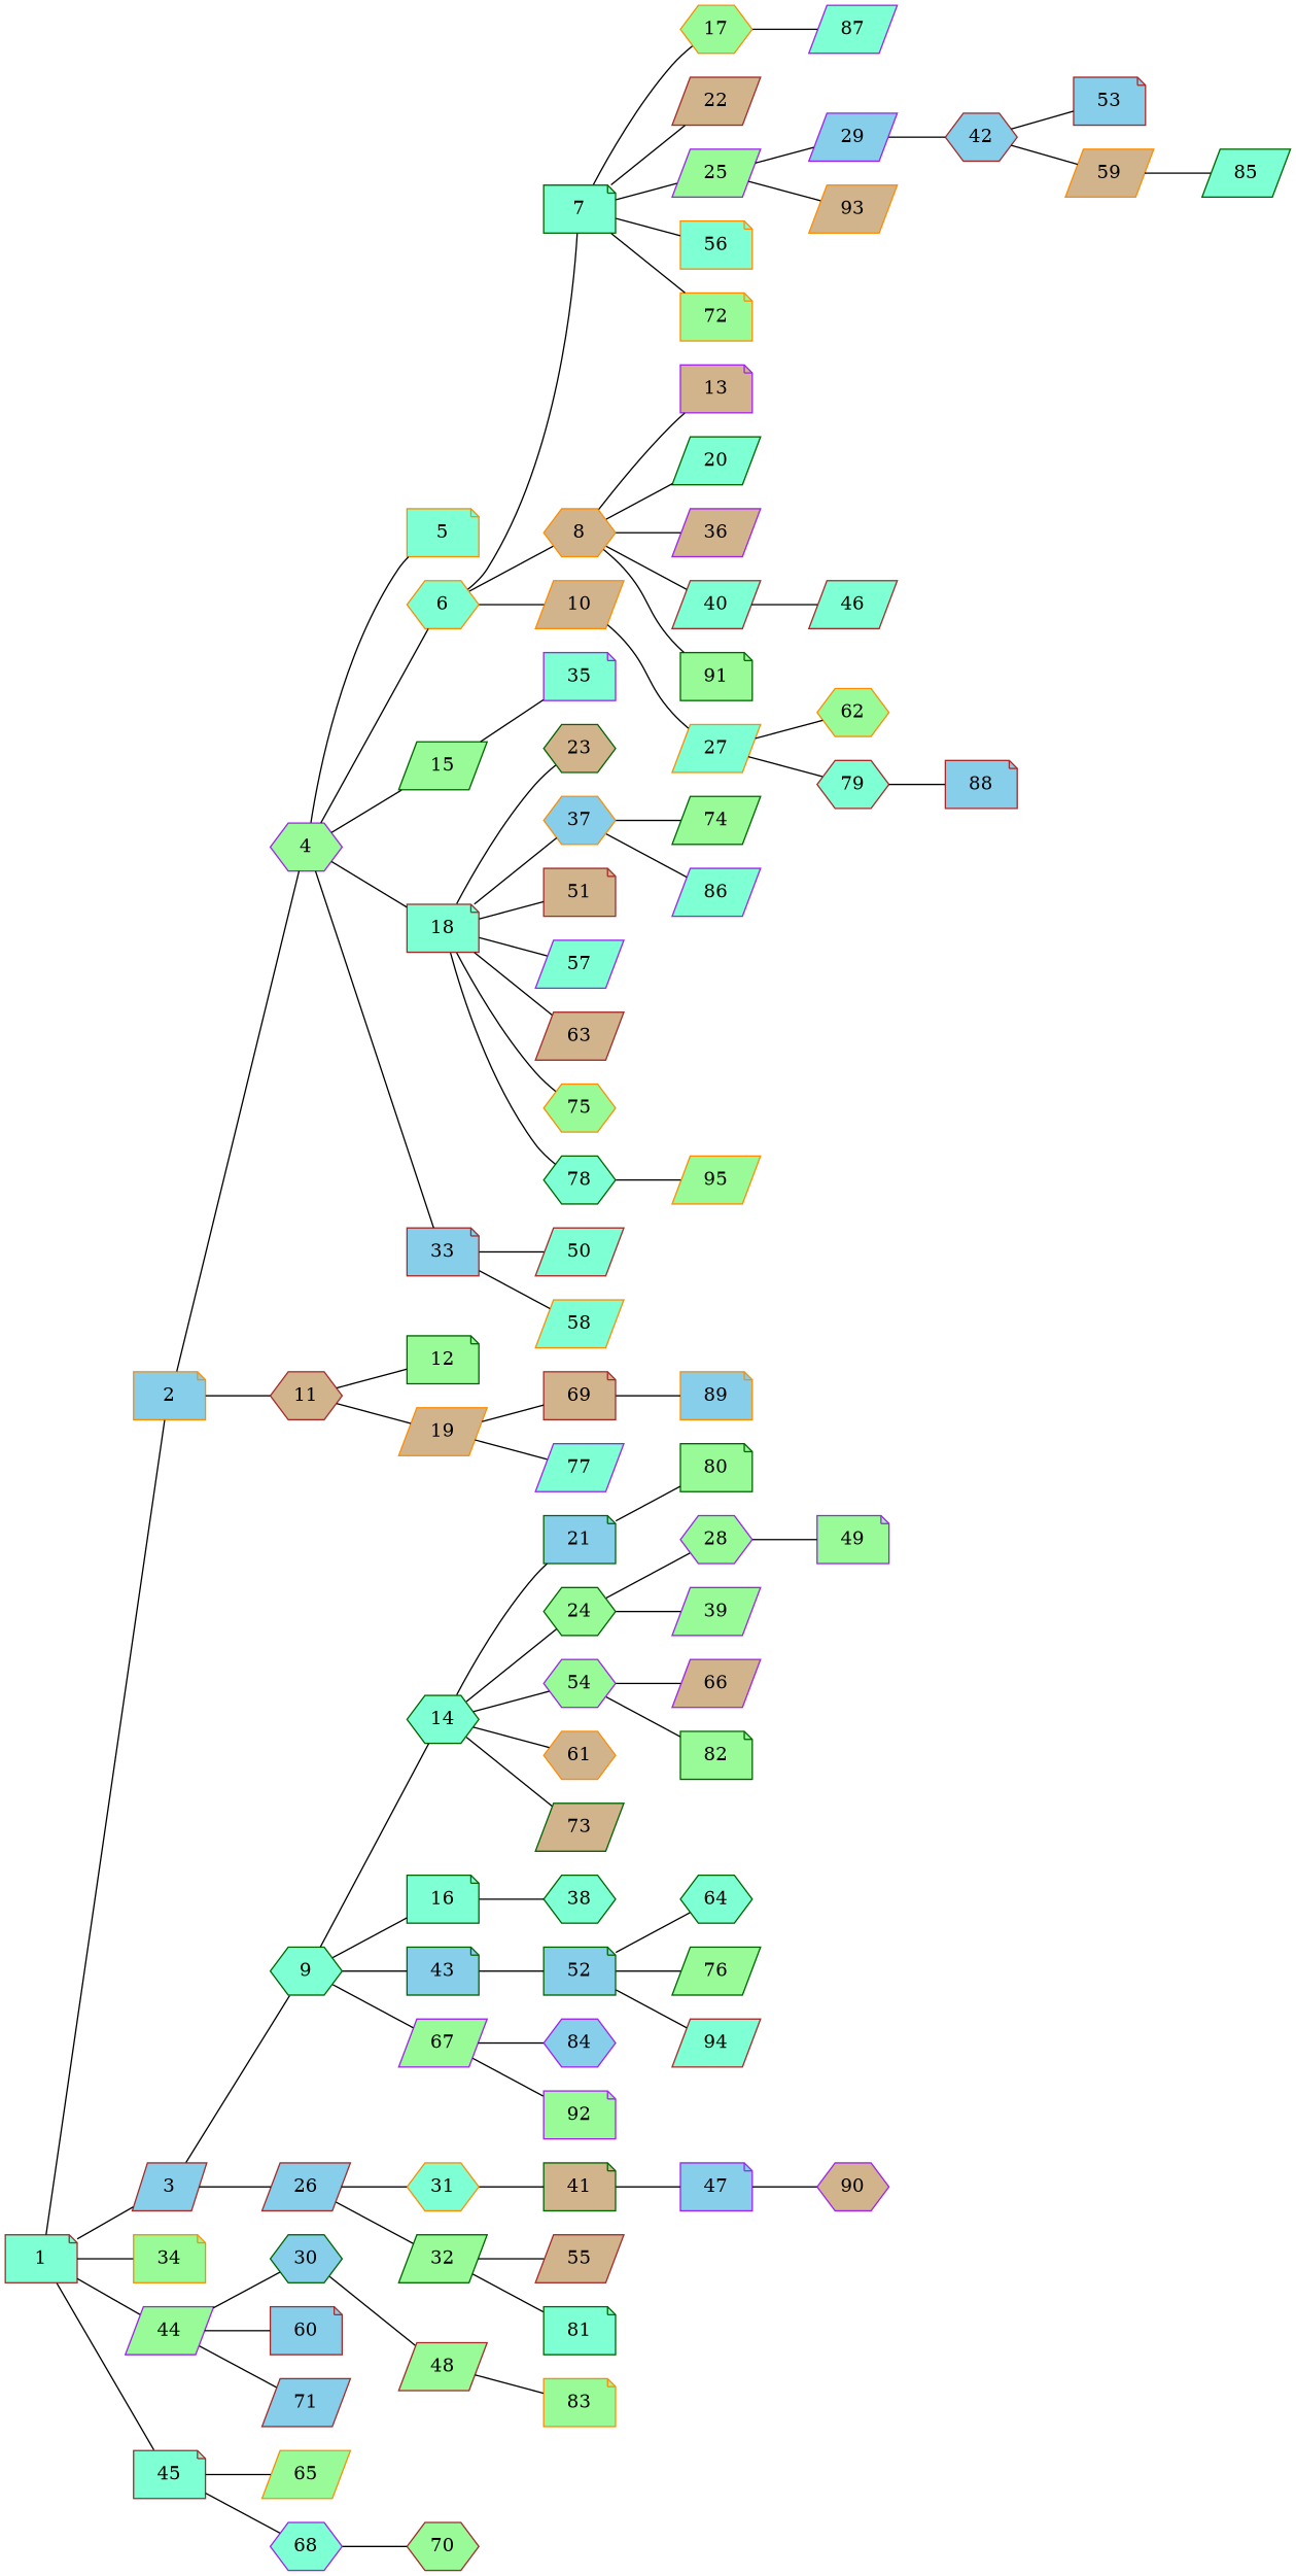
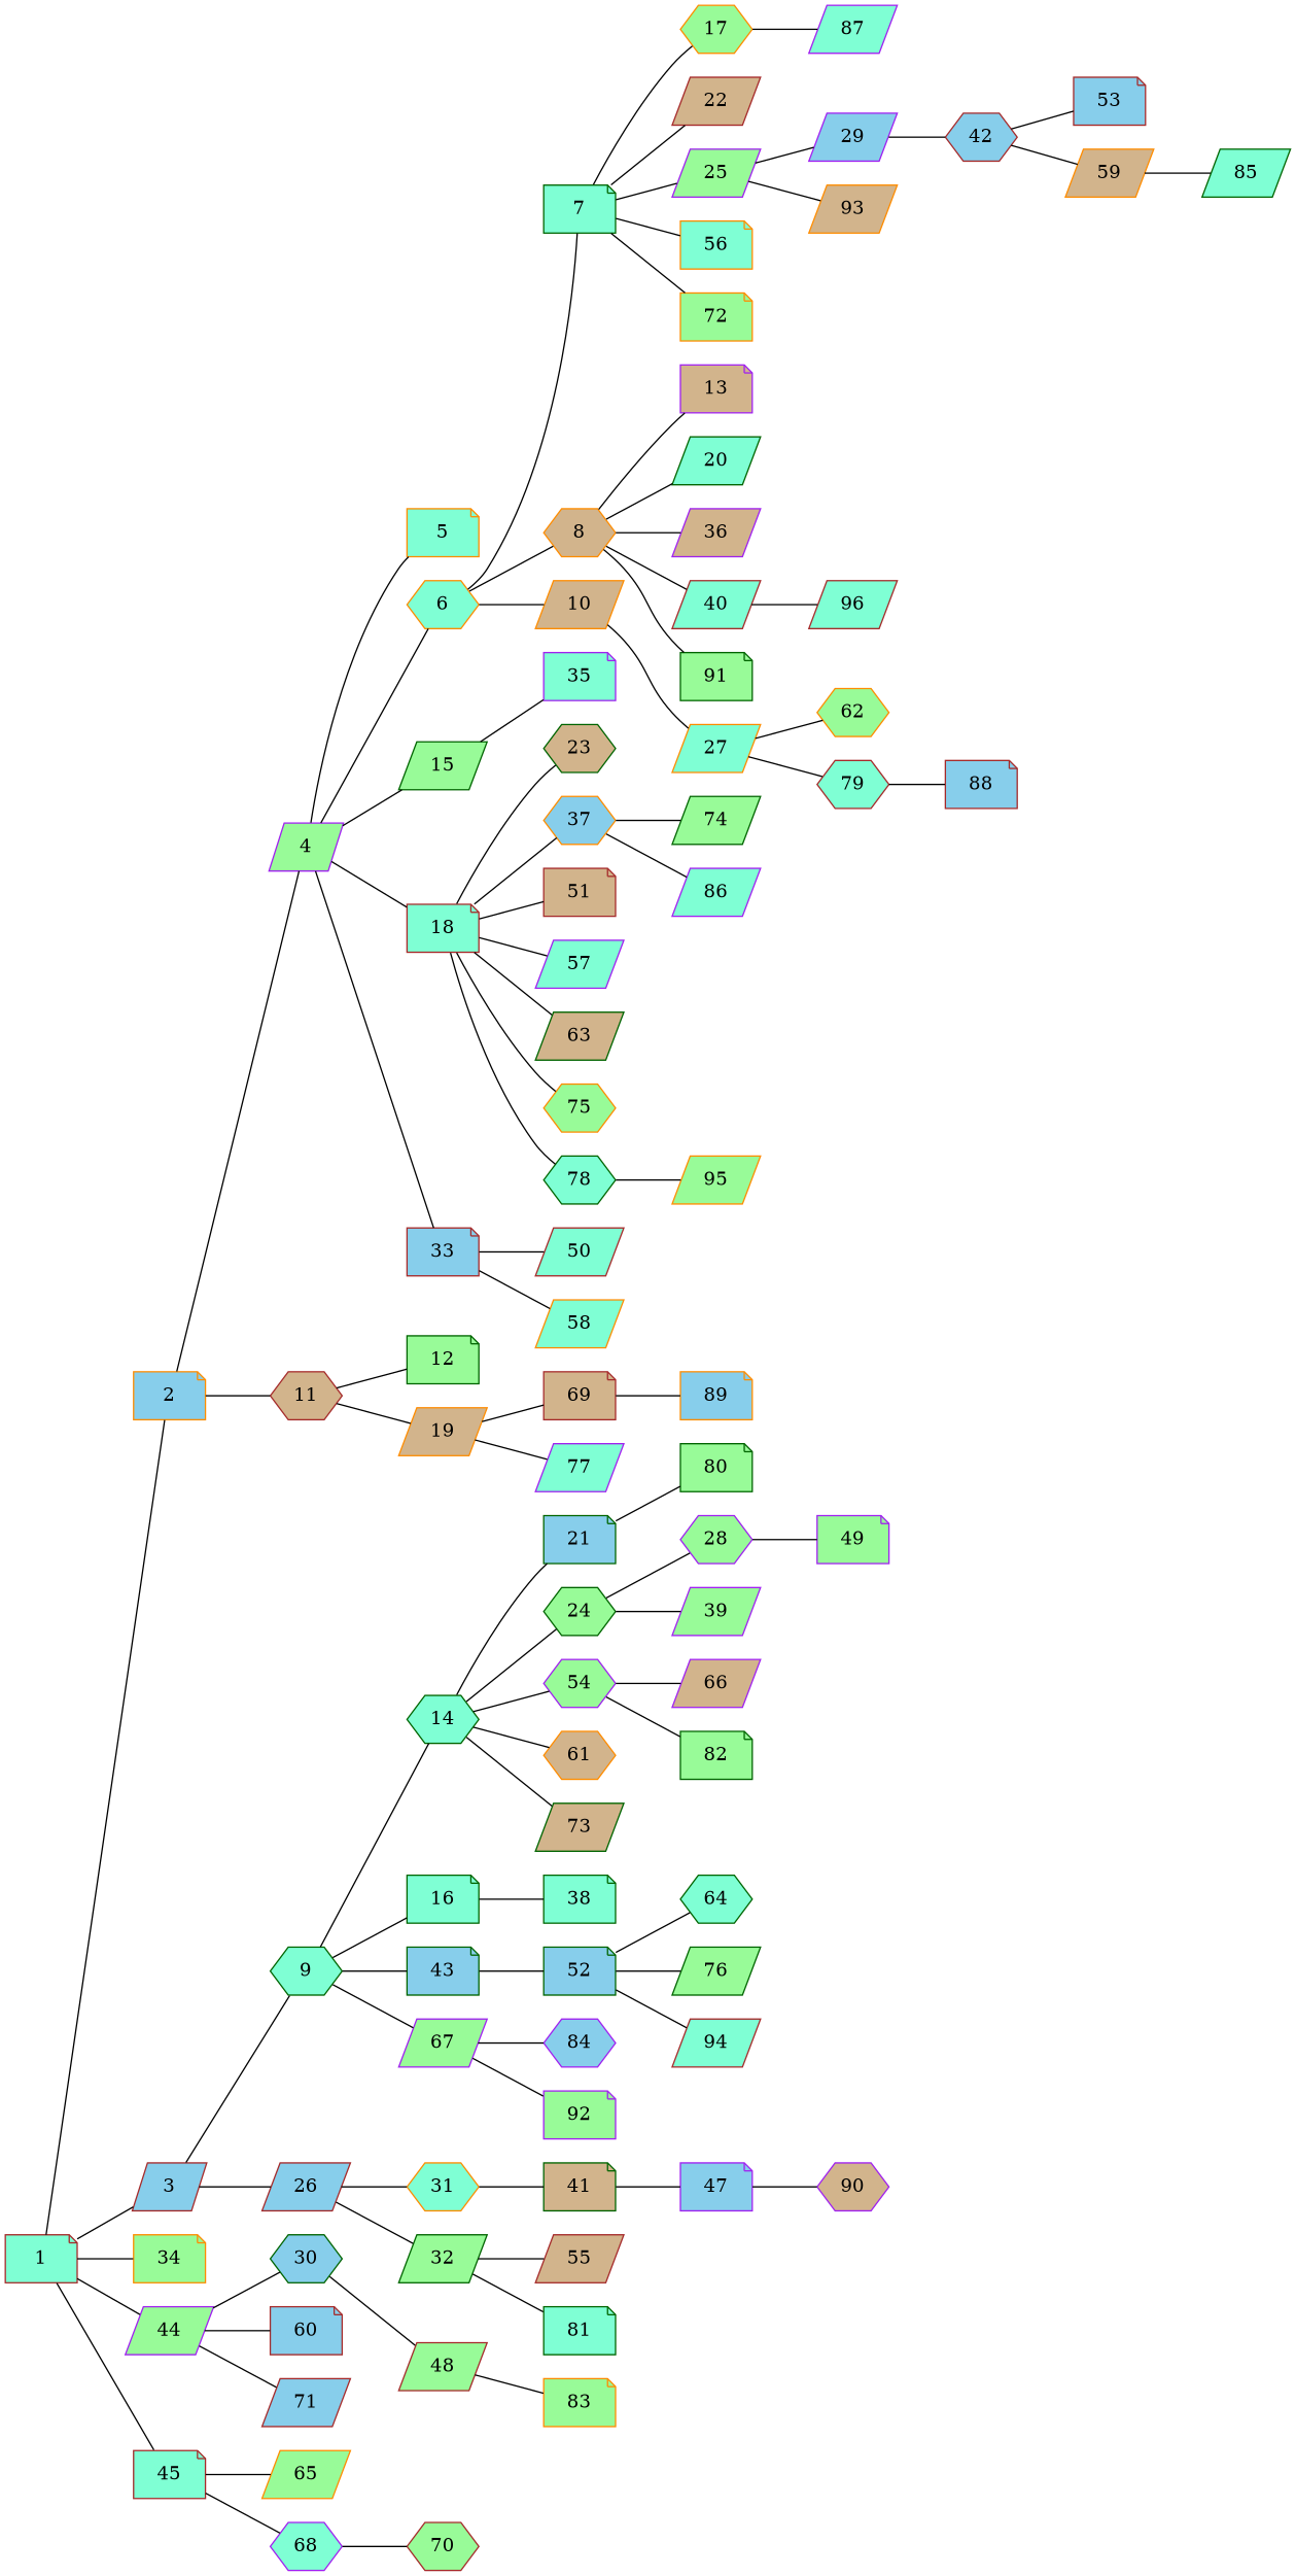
  graph {
    rankdir=LR
    node [color=darkgreen fillcolor=aquamarine shape=parallelogram style=filled]
    1 [color=brown shape=note]
    2 [color=darkorange fillcolor=skyblue shape=note]
    3 [color=brown fillcolor=skyblue]
    34 [color=darkorange fillcolor=palegreen shape=note]
    44 [color=purple fillcolor=palegreen]
    45 [color=brown shape=note]
-   4 [color=purple fillcolor=palegreen shape=hexagon]
+   4 [color=purple fillcolor=palegreen]
    11 [color=brown fillcolor=tan shape=hexagon]
    9 [shape=hexagon]
    26 [color=brown fillcolor=skyblue]
    30 [fillcolor=skyblue shape=hexagon]
    48 [color=brown fillcolor=palegreen]
    60 [color=brown fillcolor=skyblue shape=note]
    71 [color=brown fillcolor=skyblue]
    65 [color=darkorange fillcolor=palegreen]
    68 [color=purple shape=hexagon]
    5 [color=darkorange shape=note]
    6 [color=darkorange shape=hexagon]
    15 [fillcolor=palegreen]
    18 [color=brown shape=note]
    33 [color=brown fillcolor=skyblue shape=note]
    12 [fillcolor=palegreen shape=note]
    19 [color=darkorange fillcolor=tan]
    14 [shape=hexagon]
    16 [shape=note]
    43 [fillcolor=skyblue shape=note]
    67 [color=purple fillcolor=palegreen]
    31 [color=darkorange shape=hexagon]
    32 [fillcolor=palegreen]
    7 [shape=note]
    8 [color=darkorange fillcolor=tan shape=hexagon]
    10 [color=darkorange fillcolor=tan]
    35 [color=purple shape=note]
    23 [fillcolor=tan shape=hexagon]
    37 [color=darkorange fillcolor=skyblue shape=hexagon]
    51 [color=brown fillcolor=tan shape=note]
    57 [color=purple]
-   63 [color=brown fillcolor=tan]
+   63 [fillcolor=tan]
    75 [color=darkorange fillcolor=palegreen shape=hexagon]
    78 [shape=hexagon]
    50 [color=brown]
    58 [color=darkorange]
    17 [color=darkorange fillcolor=palegreen shape=hexagon]
    22 [color=brown fillcolor=tan]
    25 [color=purple fillcolor=palegreen]
    56 [color=darkorange shape=note]
    72 [color=darkorange fillcolor=palegreen shape=note]
    13 [color=purple fillcolor=tan shape=note]
    20
    36 [color=purple fillcolor=tan]
    40 [color=brown]
    91 [fillcolor=palegreen shape=note]
    27 [color=darkorange]
    87 [color=purple]
    29 [color=purple fillcolor=skyblue]
    93 [color=darkorange fillcolor=tan]
-   46 [color=brown]
+   46 [color=brown label=96]
    21 [fillcolor=skyblue shape=note]
    24 [fillcolor=palegreen shape=hexagon]
    54 [color=purple fillcolor=palegreen shape=hexagon]
    61 [color=darkorange fillcolor=tan shape=hexagon]
    73 [fillcolor=tan]
-   38 [shape=hexagon]
+   38 [shape=note]
    52 [fillcolor=skyblue shape=note]
    84 [color=purple fillcolor=skyblue shape=hexagon]
    92 [color=purple fillcolor=palegreen shape=note]
    62 [color=darkorange fillcolor=palegreen shape=hexagon]
    79 [color=brown shape=hexagon]
    69 [color=brown fillcolor=tan shape=note]
    77 [color=purple]
    80 [fillcolor=palegreen shape=note]
    28 [color=purple fillcolor=palegreen shape=hexagon]
    39 [color=purple fillcolor=palegreen]
    66 [color=purple fillcolor=tan]
    82 [fillcolor=palegreen shape=note]
    74 [fillcolor=palegreen]
    86 [color=purple]
    95 [color=darkorange fillcolor=palegreen]
    89 [color=darkorange fillcolor=skyblue shape=note]
    49 [color=purple fillcolor=palegreen shape=note]
    42 [color=brown fillcolor=skyblue shape=hexagon]
    41 [fillcolor=tan shape=note]
    55 [color=brown fillcolor=tan]
    81 [shape=note]
    88 [color=brown fillcolor=skyblue shape=note]
    53 [color=brown fillcolor=skyblue shape=note]
    59 [color=darkorange fillcolor=tan]
    83 [color=darkorange fillcolor=palegreen shape=note]
    47 [color=purple fillcolor=skyblue shape=note]
    90 [color=purple fillcolor=tan shape=hexagon]
    85
    64 [shape=hexagon]
    76 [fillcolor=palegreen]
    94 [color=brown]
    70 [color=brown fillcolor=palegreen shape=hexagon]
    1 -- 2
    1 -- 3
    1 -- 34
    1 -- 44
    1 -- 45
    2 -- 4
    2 -- 11
    3 -- 9
    3 -- 26
    44 -- 30
    44 -- 60
    44 -- 71
    45 -- 65
    45 -- 68
    4 -- 5
    4 -- 6
    4 -- 15
    4 -- 18
    4 -- 33
    11 -- 12
    11 -- 19
    9 -- 14
    9 -- 16
    9 -- 43
    9 -- 67
    26 -- 31
    26 -- 32
    30 -- 48
    48 -- 83
    68 -- 70
    6 -- 7
    6 -- 8
    6 -- 10
    15 -- 35
    18 -- 23
    18 -- 37
    18 -- 51
    18 -- 57
    18 -- 63
    18 -- 75
    18 -- 78
    33 -- 50
    33 -- 58
    19 -- 69
    19 -- 77
    14 -- 21
    14 -- 24
    14 -- 54
    14 -- 61
    14 -- 73
    16 -- 38
    43 -- 52
    67 -- 84
    67 -- 92
    31 -- 41
    32 -- 55
    32 -- 81
    7 -- 17
    7 -- 22
    7 -- 25
    7 -- 56
    7 -- 72
    8 -- 13
    8 -- 20
    8 -- 36
    8 -- 40
    8 -- 91
    10 -- 27
    37 -- 74
    37 -- 86
    78 -- 95
    17 -- 87
    25 -- 29
    25 -- 93
    40 -- 46
    27 -- 62
    27 -- 79
    29 -- 42
    21 -- 80
    24 -- 28
    24 -- 39
    54 -- 66
    54 -- 82
    52 -- 64
    52 -- 76
    52 -- 94
    79 -- 88
    69 -- 89
    28 -- 49
    42 -- 53
    42 -- 59
    41 -- 47
    59 -- 85
    47 -- 90
  }
